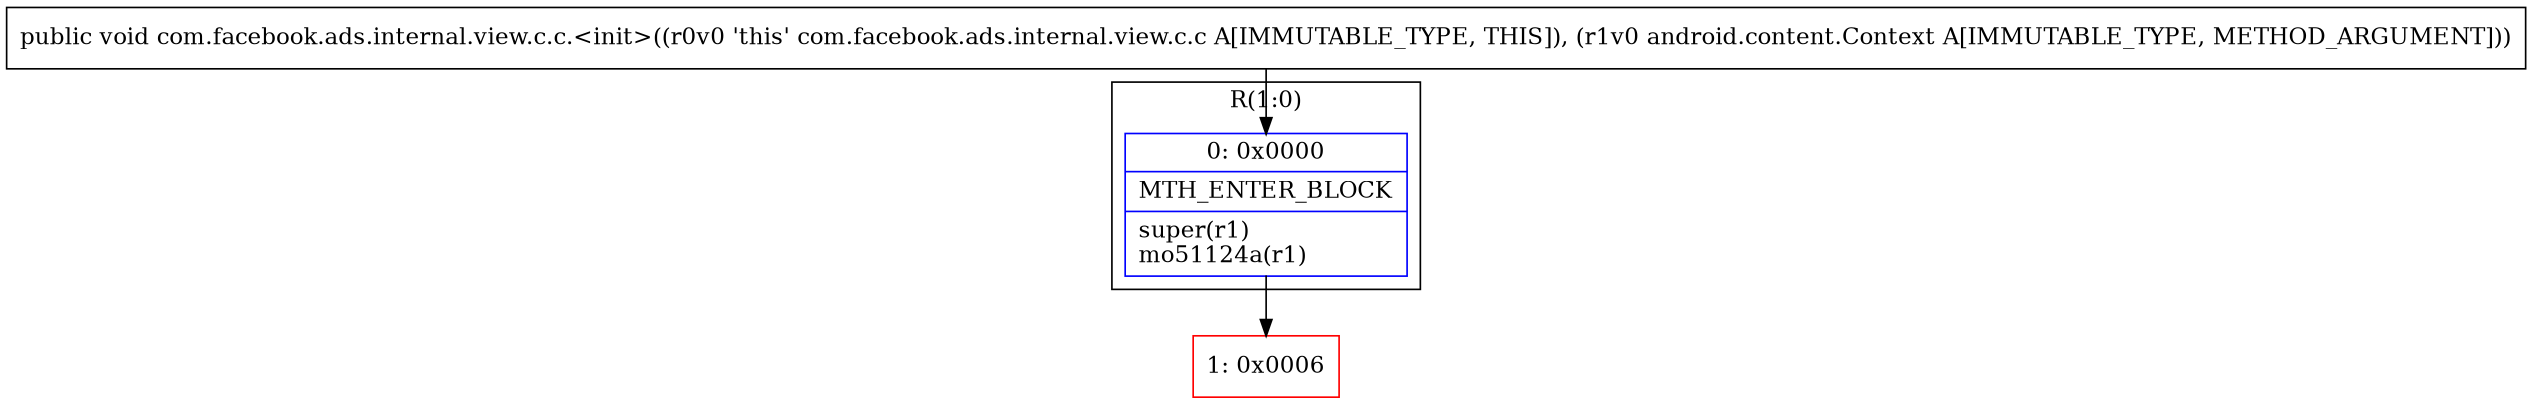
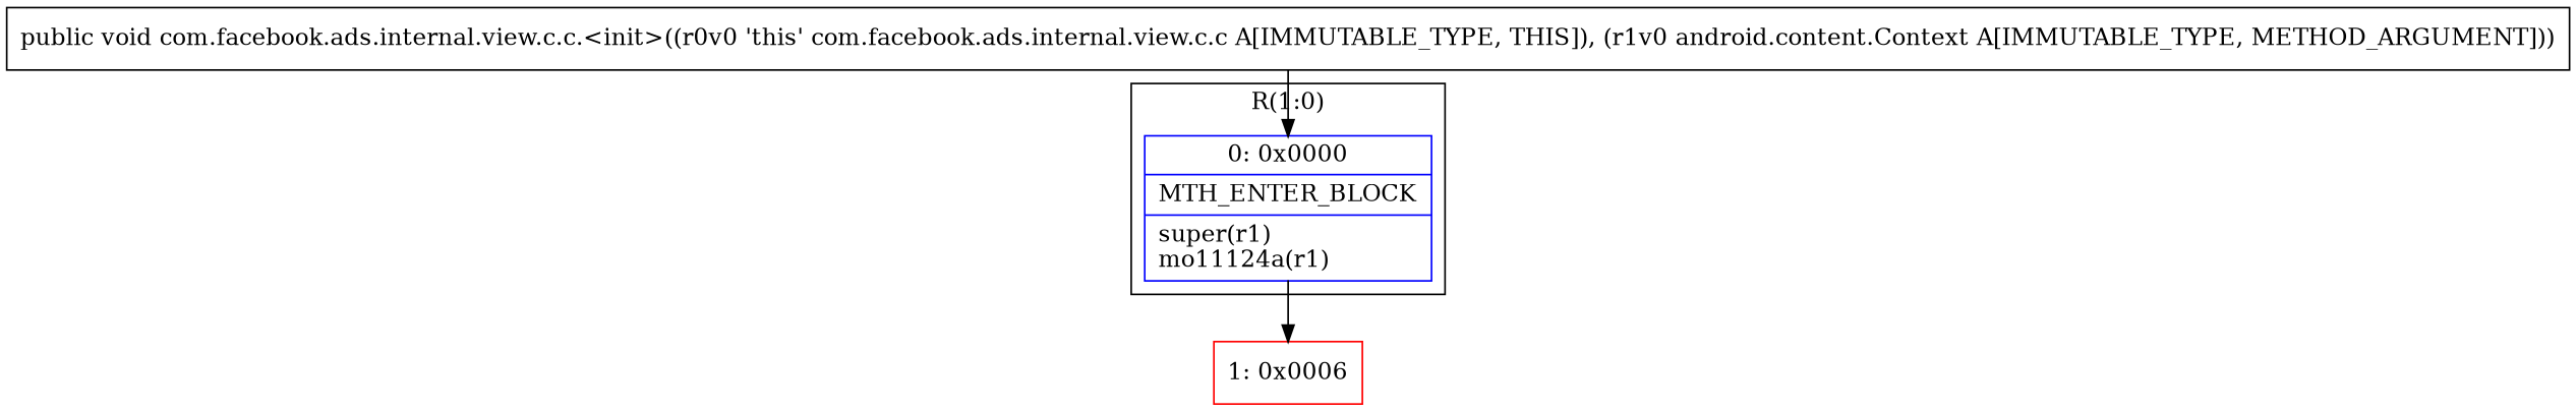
  digraph {
    node [shape=record]
-   n1 [color=blue label="{0\:\ 0x0000|MTH_ENTER_BLOCK\l|super(r1)\lmo51124a(r1)\l}"]
+   n1 [color=blue label="{0\:\ 0x0000|MTH_ENTER_BLOCK\l|super(r1)\lmo11124a(r1)\l}"]
    n2 [color=red label="{1\:\ 0x0006}"]
    n3 [label="{public void com.facebook.ads.internal.view.c.c.\<init\>((r0v0 'this' com.facebook.ads.internal.view.c.c A[IMMUTABLE_TYPE, THIS]), (r1v0 android.content.Context A[IMMUTABLE_TYPE, METHOD_ARGUMENT])) }"]
    subgraph cluster_1 {
      label="R(1:0)"
      n1
    }
    n1 -> n2
    n3 -> n1
  }
